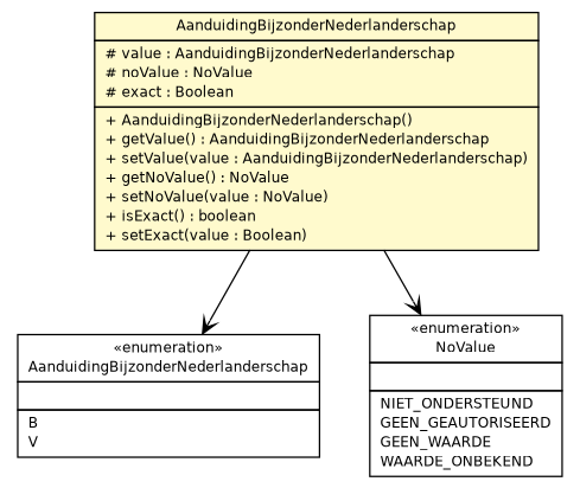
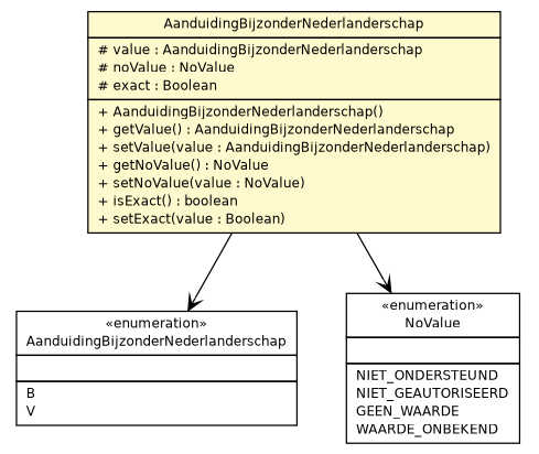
  digraph {
    nodesep=0.25
    ranksep=0.5
    node [fontcolor=black fontname=Helvetica fontsize=10.0 shape=plaintext]
    edge [arrowhead=open color=black fontcolor=black fontname=Helvetica fontsize=10.0 headport=p labelfontname=Helvetica labelfontsize=10 tailport=p]
    n1 [label=<<table title="nl.egem.stuf.sector.bg._0204.AanduidingBijzonderNederlanderschap" border="0" cellborder="1" cellspacing="0" cellpadding="2" port="p" href="./AanduidingBijzonderNederlanderschap.html"> 		<tr><td><table border="0" cellspacing="0" cellpadding="1"> <tr><td align="center" balign="center"> &#171;enumeration&#187; </td></tr> <tr><td align="center" balign="center"> AanduidingBijzonderNederlanderschap </td></tr> 		</table></td></tr> 		<tr><td><table border="0" cellspacing="0" cellpadding="1"> <tr><td align="left" balign="left">  </td></tr> 		</table></td></tr> 		<tr><td><table border="0" cellspacing="0" cellpadding="1"> <tr><td align="left" balign="left"> B </td></tr> <tr><td align="left" balign="left"> V </td></tr> 		</table></td></tr> 		</table>>]
    n2 [label=<<table title="nl.egem.stuf.sector.bg._0204.PRSFund.AanduidingBijzonderNederlanderschap" border="0" cellborder="1" cellspacing="0" cellpadding="2" port="p" bgcolor="lemonChiffon" href="./PRSFund.AanduidingBijzonderNederlanderschap.html"> 		<tr><td><table border="0" cellspacing="0" cellpadding="1"> <tr><td align="center" balign="center"> AanduidingBijzonderNederlanderschap </td></tr> 		</table></td></tr> 		<tr><td><table border="0" cellspacing="0" cellpadding="1"> <tr><td align="left" balign="left"> # value : AanduidingBijzonderNederlanderschap </td></tr> <tr><td align="left" balign="left"> # noValue : NoValue </td></tr> <tr><td align="left" balign="left"> # exact : Boolean </td></tr> 		</table></td></tr> 		<tr><td><table border="0" cellspacing="0" cellpadding="1"> <tr><td align="left" balign="left"> + AanduidingBijzonderNederlanderschap() </td></tr> <tr><td align="left" balign="left"> + getValue() : AanduidingBijzonderNederlanderschap </td></tr> <tr><td align="left" balign="left"> + setValue(value : AanduidingBijzonderNederlanderschap) </td></tr> <tr><td align="left" balign="left"> + getNoValue() : NoValue </td></tr> <tr><td align="left" balign="left"> + setNoValue(value : NoValue) </td></tr> <tr><td align="left" balign="left"> + isExact() : boolean </td></tr> <tr><td align="left" balign="left"> + setExact(value : Boolean) </td></tr> 		</table></td></tr> 		</table>>]
-   n3 [label=<<table title="nl.egem.stuf.stuf0204.NoValue" border="0" cellborder="1" cellspacing="0" cellpadding="2" port="p" href="../../../stuf0204/NoValue.html"> 		<tr><td><table border="0" cellspacing="0" cellpadding="1"> <tr><td align="center" balign="center"> &#171;enumeration&#187; </td></tr> <tr><td align="center" balign="center"> NoValue </td></tr> 		</table></td></tr> 		<tr><td><table border="0" cellspacing="0" cellpadding="1"> <tr><td align="left" balign="left">  </td></tr> 		</table></td></tr> 		<tr><td><table border="0" cellspacing="0" cellpadding="1"> <tr><td align="left" balign="left"> NIET_ONDERSTEUND </td></tr> <tr><td align="left" balign="left"> GEEN_GEAUTORISEERD </td></tr> <tr><td align="left" balign="left"> GEEN_WAARDE </td></tr> <tr><td align="left" balign="left"> WAARDE_ONBEKEND </td></tr> 		</table></td></tr> 		</table>>]
+   n3 [label=<<table title="nl.egem.stuf.stuf0204.NoValue" border="0" cellborder="1" cellspacing="0" cellpadding="2" port="p" href="../../../stuf0204/NoValue.html"> 		<tr><td><table border="0" cellspacing="0" cellpadding="1"> <tr><td align="center" balign="center"> &#171;enumeration&#187; </td></tr> <tr><td align="center" balign="center"> NoValue </td></tr> 		</table></td></tr> 		<tr><td><table border="0" cellspacing="0" cellpadding="1"> <tr><td align="left" balign="left">  </td></tr> 		</table></td></tr> 		<tr><td><table border="0" cellspacing="0" cellpadding="1"> <tr><td align="left" balign="left"> NIET_ONDERSTEUND </td></tr> <tr><td align="left" balign="left"> NIET_GEAUTORISEERD </td></tr> <tr><td align="left" balign="left"> GEEN_WAARDE </td></tr> <tr><td align="left" balign="left"> WAARDE_ONBEKEND </td></tr> 		</table></td></tr> 		</table>>]
    n2 -> n1
    n2 -> n3
  }
